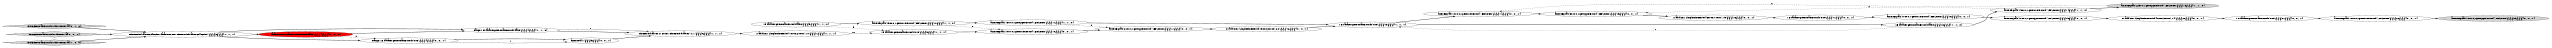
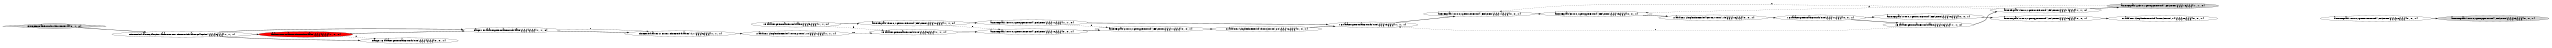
  digraph {
    rankdir=LR
    node [fillcolor=white shape=ellipse style=filled]
    edge [style=bold]
    n1 [label="s1.add(new SimpleTimePeriod(1000L,2000L),1.0)@@@7@@@['1', '1', '1']"]
    n2 [label="r = dataset.getDomainBounds(true)@@@9@@@['1', '1', '1']"]
    n3 [label="assertEquals(1000.0,r.getLowerBound(),EPSILON)@@@10@@@['0', '0', '1']"]
    n4 [fillcolor=lightgray label="assertEquals(7000.0,r.getUpperBound(),EPSILON)@@@23@@@['0', '0', '1']"]
    n5 [fillcolor=lightgray label="testGetDomainBoundsWithoutInterval['0', '1', '0']" shape=diamond]
    n6 [label="TimePeriodValuesCollection dataset = new TimePeriodValuesCollection()@@@3@@@['1', '1', '1']"]
    n7 [label="Range r = dataset.getDomainBounds(true)@@@4@@@['0', '0', '1']"]
    n8 [fillcolor=red label="dataset.setDomainIsPointsInTime(false)@@@4@@@['1', '0', '0']"]
    n9 [label="Range r = dataset.getDomainBounds(false)@@@4@@@['1', '1', '0']"]
    n10 [label="r = dataset.getDomainBounds(false)@@@9@@@['1', '1', '0']"]
    n11 [label="assertEquals(1500.0,r.getLowerBound(),EPSILON)@@@10@@@['1', '1', '0']"]
    n12 [label="assertEquals(1500.0,r.getUpperBound(),EPSILON)@@@11@@@['1', '1', '0']"]
    n13 [label="assertEquals(3000.0,r.getUpperBound(),EPSILON)@@@15@@@['0', '0', '1']"]
    n14 [label="s1.add(new SimpleTimePeriod(6000L,7000L),1.5)@@@16@@@['0', '0', '1']"]
    n15 [label="r = dataset.getDomainBounds(true)@@@17@@@['0', '0', '1']"]
    n16 [label="assertEquals(2000.0,r.getUpperBound(),EPSILON)@@@11@@@['0', '0', '1']"]
    n17 [label="s1.add(new SimpleTimePeriod(1500L,3000L),2.0)@@@12@@@['0', '0', '1']"]
    n18 [label="r = dataset.getDomainBounds(true)@@@13@@@['1', '1', '1']"]
-   n19 [label="r = dataset.getDomainBounds(true)@@@21@@@['0', '0', '1']"]
    n20 [label="assertEquals(1000.0,r.getLowerBound(),EPSILON)@@@22@@@['0', '0', '1']"]
    n21 [label="assertEquals(1500.0,r.getLowerBound(),EPSILON)@@@14@@@['1', '1', '0']"]
    n22 [fillcolor=lightgray label="assertEquals(2250.0,r.getUpperBound(),EPSILON)@@@15@@@['1', '1', '0']"]
    n23 [label="assertEquals(1000.0,r.getLowerBound(),EPSILON)@@@14@@@['0', '0', '1']"]
-   n24 [label="assertNull(r)@@@5@@@['0', '0', '1']"]
    n25 [label="TimePeriodValues s1 = new TimePeriodValues(\"S1\")@@@6@@@['1', '1', '1']"]
-   n26 [fillcolor=lightgray label="testGetDomainBoundsWithInterval['0', '0', '1']" shape=diamond]
    n27 [label="assertEquals(1000.0,r.getLowerBound(),EPSILON)@@@18@@@['0', '0', '1']"]
    n28 [label="assertEquals(7000.0,r.getUpperBound(),EPSILON)@@@19@@@['0', '0', '1']"]
    n29 [label="s1.add(new SimpleTimePeriod(4000L,5000L),1.4)@@@20@@@['0', '0', '1']"]
    n30 [label="r = dataset.getDomainBounds(false)@@@13@@@['1', '1', '0']"]
-   n31 [fillcolor=lightgray label="testGetDomainBoundsWithoutInterval['1', '0', '0']" shape=diamond]
    n1 -> n2 [label=s1 style=solid]
    n2 -> n3
    n3 -> n16
    n5 -> n6
    n6 -> n7
    n6 -> n8
    n6 -> n9
-   n7 -> n24
-   n7 -> n24 [label=r style=solid]
    n8 -> n7 [label=0 style=dashed]
    n8 -> n9
    n9 -> n25
    n9 -> n25 [label=r style=solid]
    n10 -> n2 [label=9 style=dashed]
    n10 -> n11
    n11 -> n3 [label=0 style=dashed]
    n11 -> n12
    n12 -> n16 [label=0 style=dashed]
    n12 -> n18
    n13 -> n14
    n14 -> n15
    n15 -> n27
    n16 -> n17
    n17 -> n18
    n18 -> n23
-   n18 -> n30
-   n19 -> n20
+   n15 -> n30
    n20 -> n4
    n21 -> n22
    n21 -> n23 [label=0 style=dashed]
    n22 -> n13 [label=0 style=dashed]
    n23 -> n13
-   n24 -> n25
    n25 -> n1
-   n26 -> n6
    n27 -> n28
    n28 -> n29
-   n29 -> n19
    n30 -> n18 [label=r style=dashed]
    n30 -> n21
-   n31 -> n6
  }
